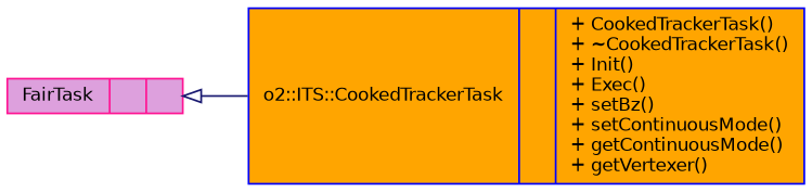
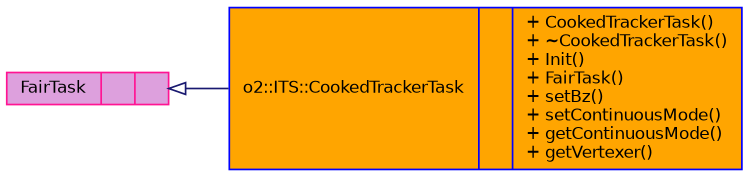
  digraph {
    rankdir=LR
    node [fontname=Helvetica fontsize=10 shape=record style=filled]
-   n1 [color=blue fillcolor=orange fontcolor=black height=0.2 label="{o2::ITS::CookedTrackerTask\n||+ CookedTrackerTask()\l+ ~CookedTrackerTask()\l+ Init()\l+ Exec()\l+ setBz()\l+ setContinuousMode()\l+ getContinuousMode()\l+ getVertexer()\l}" width=0.4]
+   n1 [color=blue fillcolor=orange fontcolor=black height=0.2 label="{o2::ITS::CookedTrackerTask\n||+ CookedTrackerTask()\l+ ~CookedTrackerTask()\l+ Init()\l+ FairTask()\l+ setBz()\l+ setContinuousMode()\l+ getContinuousMode()\l+ getVertexer()\l}" width=0.4]
    n2 [color=deeppink height=0.2 label="{FairTask\n||}" width=0.4 fillcolor=plum]
    n2 -> n1 [arrowtail=onormal color=midnightblue dir=back fontname=Helvetica fontsize=10 labelfontname=Helvetica labelfontsize=10 style=solid]
  }
